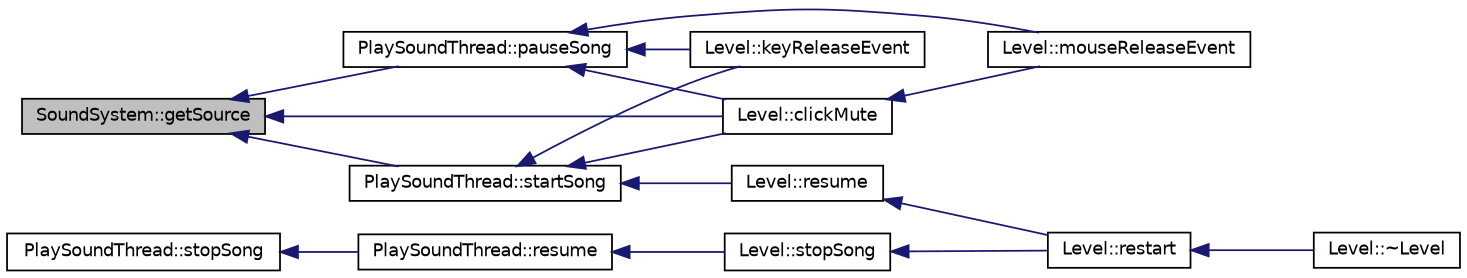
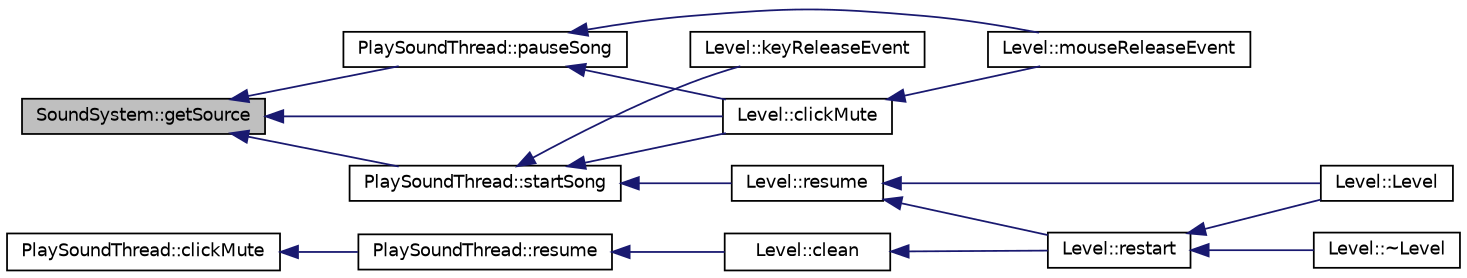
  digraph {
    rankdir=LR
    node [color=black fillcolor=white fontname=Helvetica fontsize=10 shape=record style=filled]
    edge [color=midnightblue dir=back fontname=Helvetica fontsize=10 labelfontname=Helvetica labelfontsize=10 style=solid]
    n1 [fillcolor=grey75 fontcolor=black height=0.2 label="SoundSystem::getSource" width=0.4]
    n2 [height=0.2 label="PlaySoundThread::pauseSong" width=0.4]
    n3 [height=0.2 label="PlaySoundThread::startSong" width=0.4]
    n4 [height=0.2 label="Level::clickMute" width=0.4]
-   n5 [height=0.2 label="PlaySoundThread::stopSong" width=0.4]
+   n5 [height=0.2 label="PlaySoundThread::clickMute" width=0.4]
    n6 [height=0.2 label="PlaySoundThread::resume" width=0.4]
    n7 [height=0.2 label="Level::keyReleaseEvent" width=0.4]
    n8 [height=0.2 label="Level::mouseReleaseEvent" width=0.4]
    n9 [height=0.2 label="Level::resume" width=0.4]
-   n10 [height=0.2 label="Level::stopSong" width=0.4]
+   n10 [height=0.2 label="Level::clean" width=0.4]
    n11 [height=0.2 label="Level::restart" width=0.4]
    n12 [height=0.2 label="Level::~Level" width=0.4]
+   n13 [height=0.2 label="Level::Level" width=0.4]
    n1 -> n2
    n1 -> n3
    n1 -> n4
    n2 -> n4
-   n2 -> n7
    n2 -> n8
    n3 -> n4
    n3 -> n7
    n3 -> n9
    n4 -> n8
    n5 -> n6
    n6 -> n10
    n9 -> n11
+   n9 -> n13
    n10 -> n11
    n11 -> n12
+   n11 -> n13
  }
